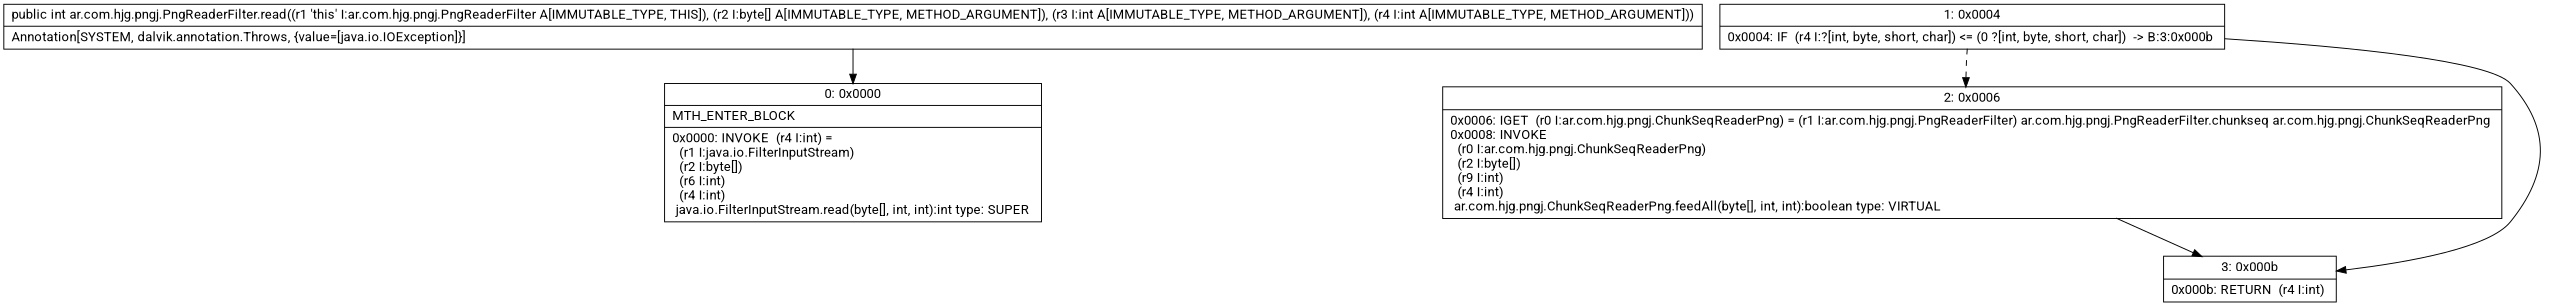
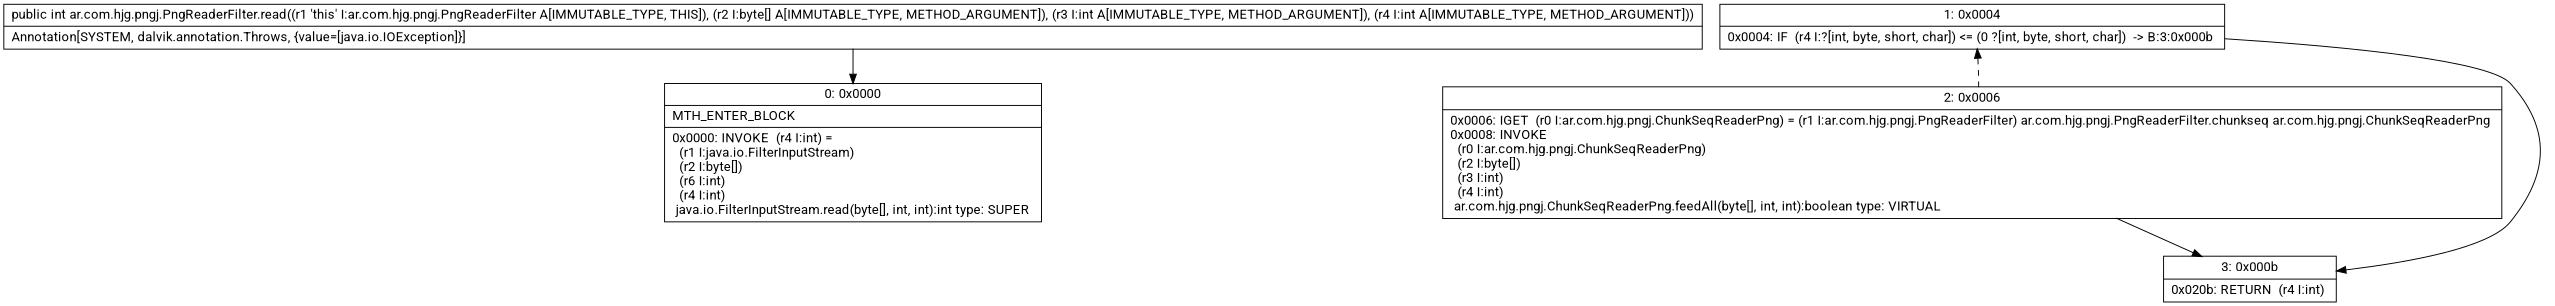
  digraph {
    fontname=Roboto
    node [fontname=Roboto shape=record]
    edge [fontname=Roboto]
    n1 [label="{0\:\ 0x0000|MTH_ENTER_BLOCK\l|0x0000: INVOKE  (r4 I:int) = \l  (r1 I:java.io.FilterInputStream)\l  (r2 I:byte[])\l  (r6 I:int)\l  (r4 I:int)\l java.io.FilterInputStream.read(byte[], int, int):int type: SUPER \l}"]
    n2 [label="{1\:\ 0x0004|0x0004: IF  (r4 I:?[int, byte, short, char]) \<= (0 ?[int, byte, short, char])  \-\> B:3:0x000b \l}"]
-   n3 [label="{2\:\ 0x0006|0x0006: IGET  (r0 I:ar.com.hjg.pngj.ChunkSeqReaderPng) = (r1 I:ar.com.hjg.pngj.PngReaderFilter) ar.com.hjg.pngj.PngReaderFilter.chunkseq ar.com.hjg.pngj.ChunkSeqReaderPng \l0x0008: INVOKE  \l  (r0 I:ar.com.hjg.pngj.ChunkSeqReaderPng)\l  (r2 I:byte[])\l  (r9 I:int)\l  (r4 I:int)\l ar.com.hjg.pngj.ChunkSeqReaderPng.feedAll(byte[], int, int):boolean type: VIRTUAL \l}"]
-   n4 [label="{3\:\ 0x000b|0x000b: RETURN  (r4 I:int) \l}"]
+   n3 [label="{2\:\ 0x0006|0x0006: IGET  (r0 I:ar.com.hjg.pngj.ChunkSeqReaderPng) = (r1 I:ar.com.hjg.pngj.PngReaderFilter) ar.com.hjg.pngj.PngReaderFilter.chunkseq ar.com.hjg.pngj.ChunkSeqReaderPng \l0x0008: INVOKE  \l  (r0 I:ar.com.hjg.pngj.ChunkSeqReaderPng)\l  (r2 I:byte[])\l  (r3 I:int)\l  (r4 I:int)\l ar.com.hjg.pngj.ChunkSeqReaderPng.feedAll(byte[], int, int):boolean type: VIRTUAL \l}"]
+   n4 [label="{3\:\ 0x000b|0x020b: RETURN  (r4 I:int) \l}"]
    n5 [label="{public int ar.com.hjg.pngj.PngReaderFilter.read((r1 'this' I:ar.com.hjg.pngj.PngReaderFilter A[IMMUTABLE_TYPE, THIS]), (r2 I:byte[] A[IMMUTABLE_TYPE, METHOD_ARGUMENT]), (r3 I:int A[IMMUTABLE_TYPE, METHOD_ARGUMENT]), (r4 I:int A[IMMUTABLE_TYPE, METHOD_ARGUMENT]))  | Annotation[SYSTEM, dalvik.annotation.Throws, \{value=[java.io.IOException]\}]\l}"]
-   n2 -> n3 [style=dashed]
+   n3 -> n2 [style=dashed]
    n2 -> n4
    n3 -> n4
    n5 -> n1
  }
